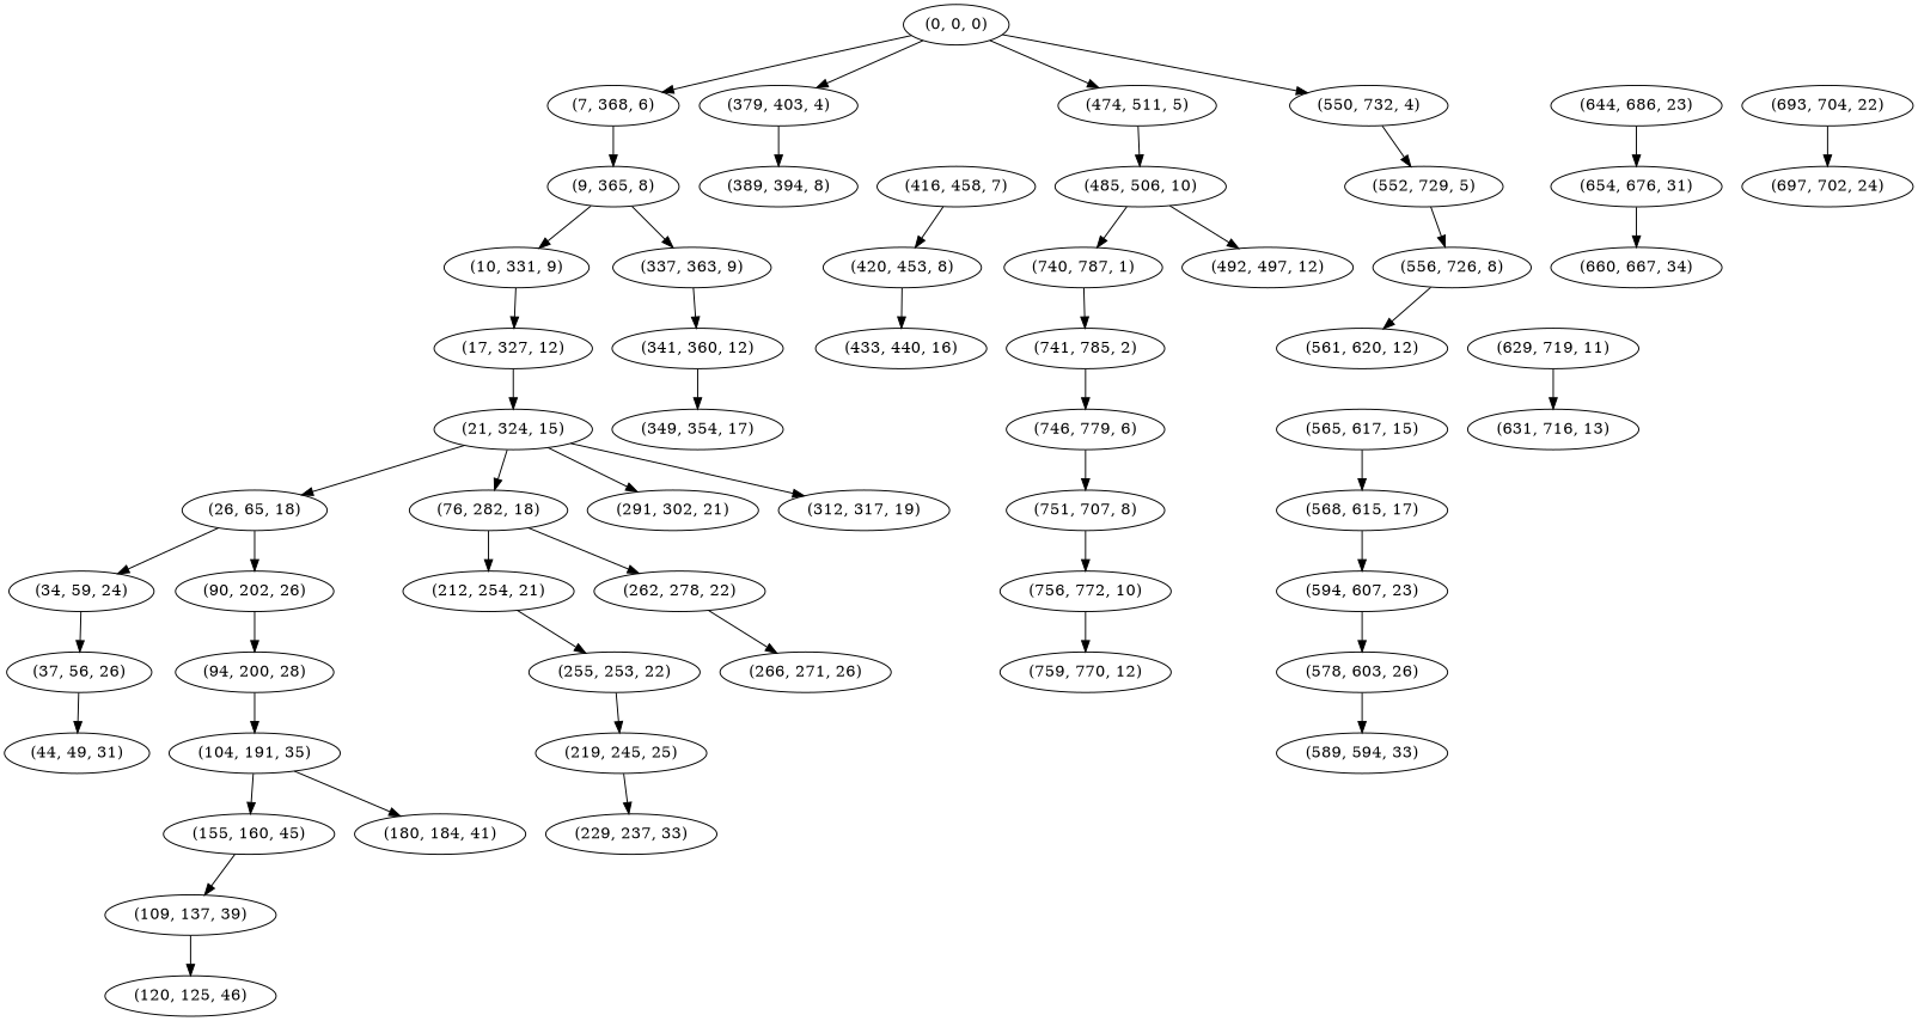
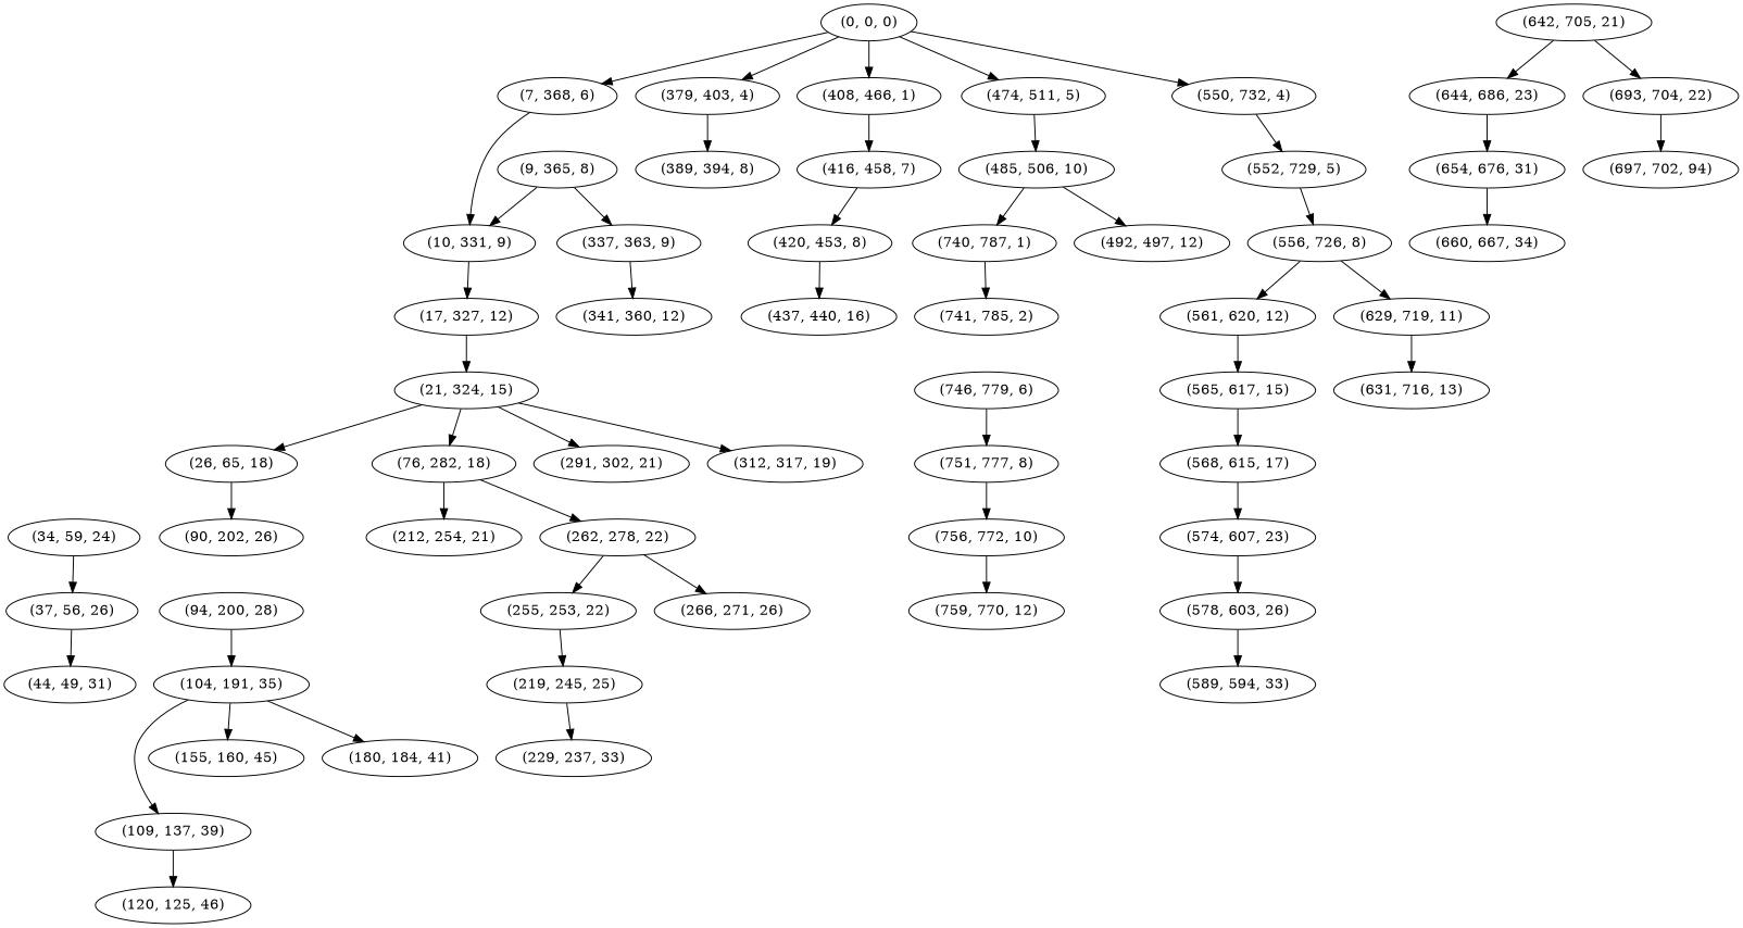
  digraph {
    "(0, 0, 0)"
    "(7, 368, 6)"
    "(379, 403, 4)"
+   "(408, 466, 1)"
    "(474, 511, 5)"
    "(550, 732, 4)"
    "(9, 365, 8)"
    "(389, 394, 8)"
    "(416, 458, 7)"
    "(485, 506, 10)"
    "(552, 729, 5)"
    "(740, 787, 1)"
    "(741, 785, 2)"
    "(10, 331, 9)"
    "(337, 363, 9)"
    "(17, 327, 12)"
    "(341, 360, 12)"
    "(21, 324, 15)"
    "(26, 65, 18)"
    "(76, 282, 18)"
    "(291, 302, 21)"
    "(312, 317, 19)"
    "(34, 59, 24)"
    "(90, 202, 26)"
    "(212, 254, 21)"
    "(262, 278, 22)"
    "(37, 56, 26)"
    "(44, 49, 31)"
    "(94, 200, 28)"
    n30 [label="(255, 253, 22)"]
    "(266, 271, 26)"
    "(104, 191, 35)"
    "(109, 137, 39)"
    "(155, 160, 45)"
    "(180, 184, 41)"
    "(120, 125, 46)"
    "(219, 245, 25)"
    "(229, 237, 33)"
-   "(349, 354, 17)"
    "(420, 453, 8)"
-   "(433, 440, 16)"
+   "(433, 440, 16)" [label="(437, 440, 16)"]
    "(492, 497, 12)"
    "(556, 726, 8)"
    "(561, 620, 12)"
    "(629, 719, 11)"
    "(565, 617, 15)"
    "(631, 716, 13)"
    "(568, 615, 17)"
-   "(574, 607, 23)" [label="(594, 607, 23)"]
+   "(574, 607, 23)"
    "(578, 603, 26)"
    "(589, 594, 33)"
+   "(642, 705, 21)"
    "(644, 686, 23)"
    "(693, 704, 22)"
    "(654, 676, 31)"
-   "(697, 702, 24)"
+   "(697, 702, 24)" [label="(697, 702, 94)"]
    "(660, 667, 34)"
    "(746, 779, 6)"
-   "(751, 777, 8)" [label="(751, 707, 8)"]
+   "(751, 777, 8)"
    "(756, 772, 10)"
    "(759, 770, 12)"
    "(0, 0, 0)" -> "(7, 368, 6)"
    "(0, 0, 0)" -> "(379, 403, 4)"
+   "(0, 0, 0)" -> "(408, 466, 1)"
    "(0, 0, 0)" -> "(474, 511, 5)"
    "(0, 0, 0)" -> "(550, 732, 4)"
-   "(7, 368, 6)" -> "(9, 365, 8)"
+   "(7, 368, 6)" -> "(10, 331, 9)"
    "(379, 403, 4)" -> "(389, 394, 8)"
+   "(408, 466, 1)" -> "(416, 458, 7)"
    "(474, 511, 5)" -> "(485, 506, 10)"
    "(550, 732, 4)" -> "(552, 729, 5)"
    "(9, 365, 8)" -> "(10, 331, 9)"
    "(9, 365, 8)" -> "(337, 363, 9)"
    "(416, 458, 7)" -> "(420, 453, 8)"
    "(485, 506, 10)" -> "(740, 787, 1)"
    "(485, 506, 10)" -> "(492, 497, 12)"
    "(552, 729, 5)" -> "(556, 726, 8)"
    "(740, 787, 1)" -> "(741, 785, 2)"
-   "(741, 785, 2)" -> "(746, 779, 6)"
    "(10, 331, 9)" -> "(17, 327, 12)"
    "(337, 363, 9)" -> "(341, 360, 12)"
    "(17, 327, 12)" -> "(21, 324, 15)"
-   "(341, 360, 12)" -> "(349, 354, 17)"
    "(21, 324, 15)" -> "(26, 65, 18)"
    "(21, 324, 15)" -> "(76, 282, 18)"
    "(21, 324, 15)" -> "(291, 302, 21)"
    "(21, 324, 15)" -> "(312, 317, 19)"
-   "(26, 65, 18)" -> "(34, 59, 24)"
    "(26, 65, 18)" -> "(90, 202, 26)"
    "(76, 282, 18)" -> "(212, 254, 21)"
    "(76, 282, 18)" -> "(262, 278, 22)"
    "(34, 59, 24)" -> "(37, 56, 26)"
-   "(90, 202, 26)" -> "(94, 200, 28)"
-   "(212, 254, 21)" -> n30
+   "(262, 278, 22)" -> n30
    "(262, 278, 22)" -> "(266, 271, 26)"
    "(37, 56, 26)" -> "(44, 49, 31)"
    "(94, 200, 28)" -> "(104, 191, 35)"
    n30 -> "(219, 245, 25)"
-   "(155, 160, 45)" -> "(109, 137, 39)"
+   "(104, 191, 35)" -> "(109, 137, 39)"
    "(104, 191, 35)" -> "(155, 160, 45)"
    "(104, 191, 35)" -> "(180, 184, 41)"
    "(109, 137, 39)" -> "(120, 125, 46)"
    "(219, 245, 25)" -> "(229, 237, 33)"
    "(420, 453, 8)" -> "(433, 440, 16)"
    "(556, 726, 8)" -> "(561, 620, 12)"
+   "(556, 726, 8)" -> "(629, 719, 11)"
+   "(561, 620, 12)" -> "(565, 617, 15)"
    "(629, 719, 11)" -> "(631, 716, 13)"
    "(565, 617, 15)" -> "(568, 615, 17)"
    "(568, 615, 17)" -> "(574, 607, 23)"
    "(574, 607, 23)" -> "(578, 603, 26)"
    "(578, 603, 26)" -> "(589, 594, 33)"
+   "(642, 705, 21)" -> "(644, 686, 23)"
+   "(642, 705, 21)" -> "(693, 704, 22)"
    "(644, 686, 23)" -> "(654, 676, 31)"
    "(693, 704, 22)" -> "(697, 702, 24)"
    "(654, 676, 31)" -> "(660, 667, 34)"
    "(746, 779, 6)" -> "(751, 777, 8)"
    "(751, 777, 8)" -> "(756, 772, 10)"
    "(756, 772, 10)" -> "(759, 770, 12)"
  }
